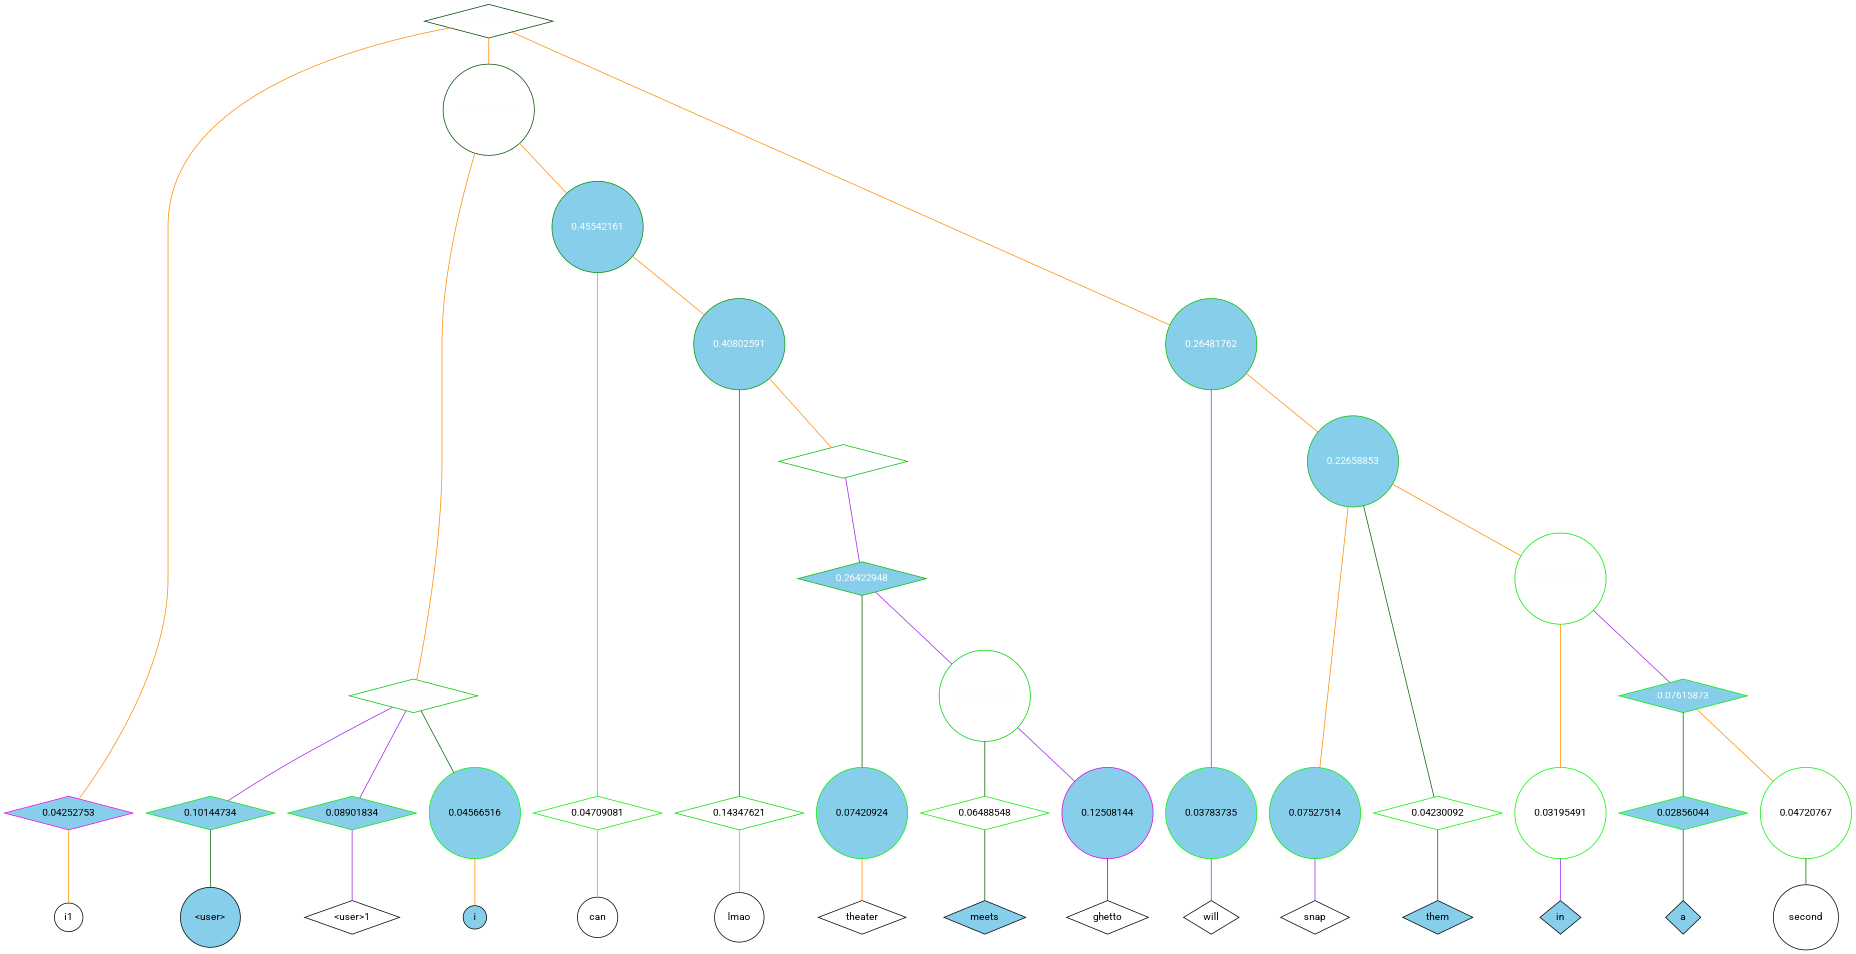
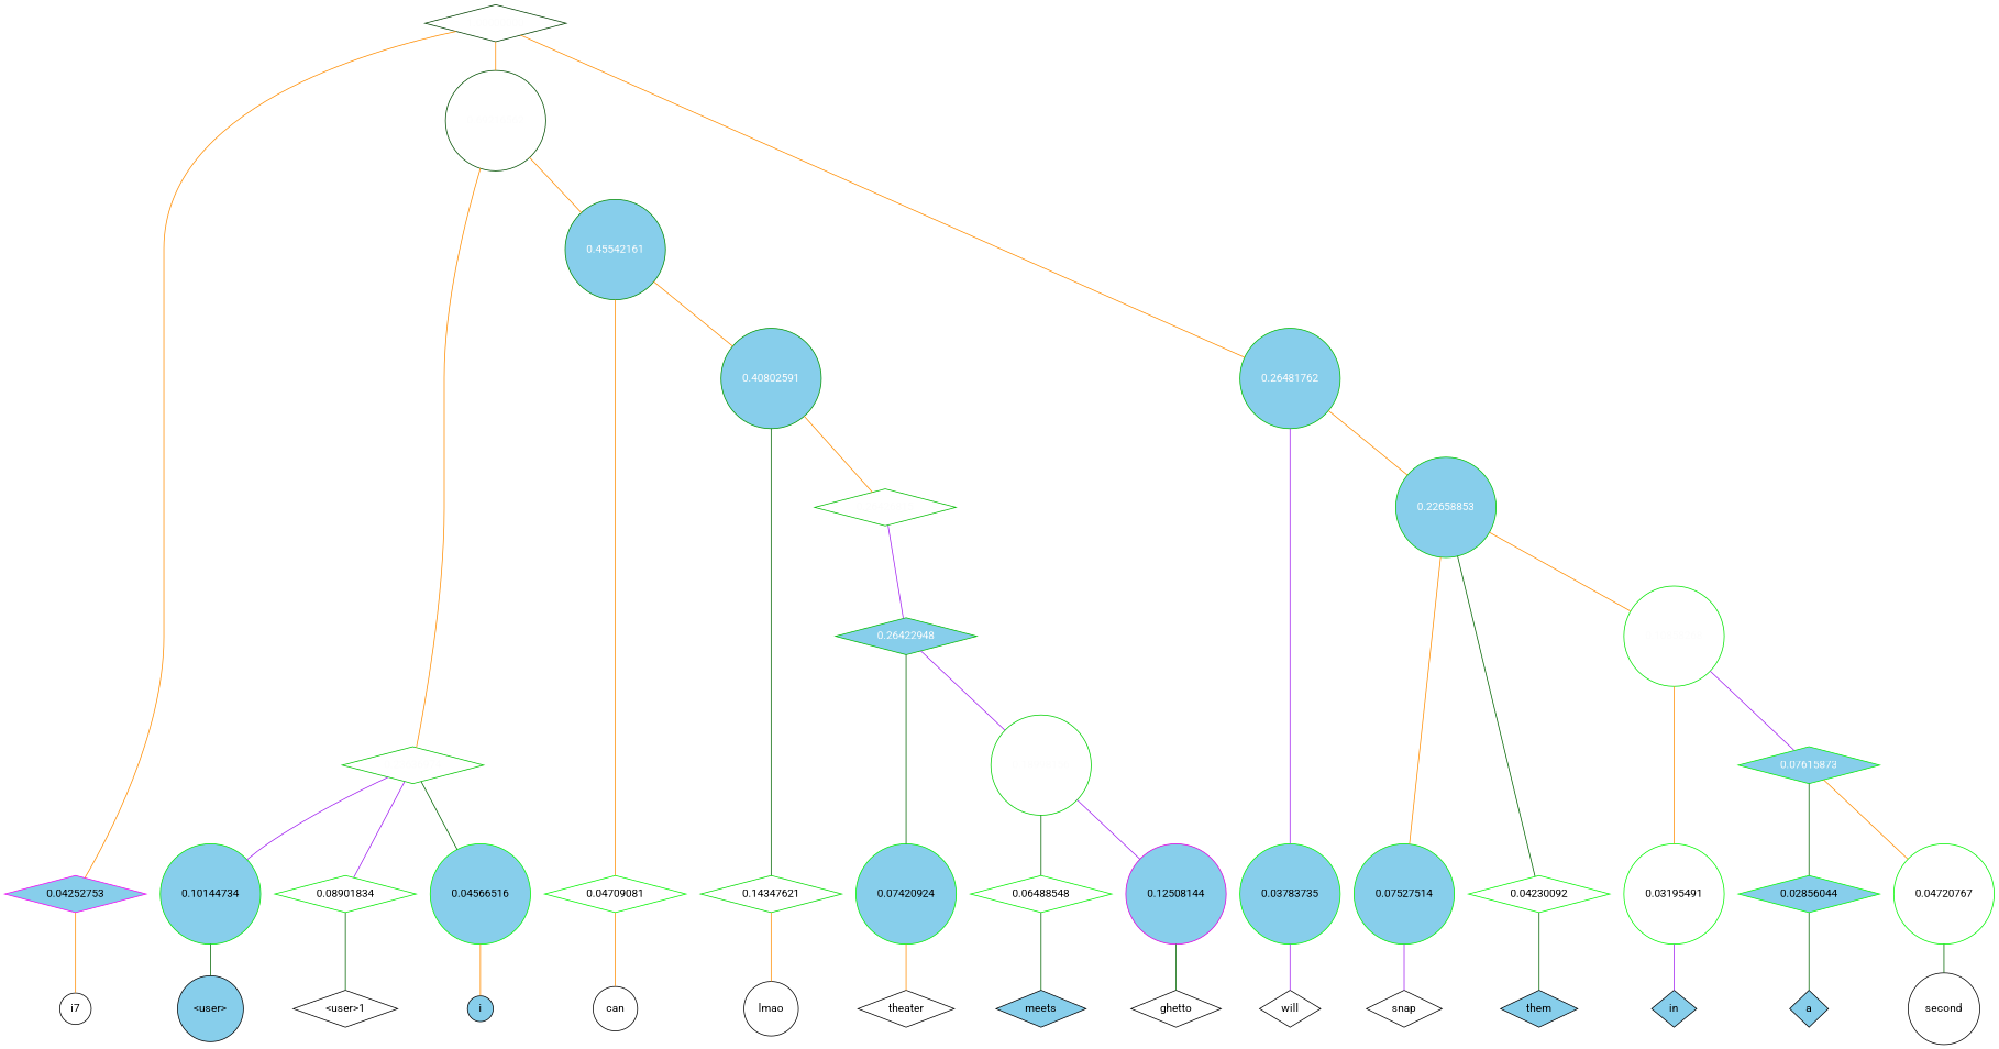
  graph {
    fontname=Roboto
    node [color=black fillcolor=white fontname=Roboto format=png nodesep=0.001 ordering=out overlap_scaling=0.01 ranksep=0.001 shape=diamond style=filled]
    edge [color=darkorange fontname=Roboto]
    n1 [fillcolor=skyblue height=0.15 label="\<user\>" shape=circle style="filled,solid" width=0.15]
    n2 [height=0.15 label="\<user\>1" style="filled,solid" width=0.15]
    n3 [fillcolor=skyblue height=0.15 label=i shape=circle style="filled,solid" width=0.15]
    n4 [height=0.15 label=can shape=circle style="filled,solid" width=0.15]
    n5 [height=0.15 label=lmao shape=circle style="filled,solid" width=0.15]
    n6 [height=0.15 label=theater style="filled,solid" width=0.15]
    n7 [fillcolor=skyblue height=0.15 label=meets style="filled,solid" width=0.15]
    n8 [height=0.15 label=ghetto style="filled,solid" width=0.15]
-   n9 [height=0.15 label=i1 shape=circle style="filled,solid" width=0.15]
+   n9 [height=0.15 label=i7 shape=circle style="filled,solid" width=0.15]
    n10 [height=0.15 label=will style="filled,solid" width=0.15]
    n11 [height=0.15 label=snap style="filled,solid" width=0.15]
    n12 [fillcolor=skyblue height=0.15 label=them style="filled,solid" width=0.15]
    n13 [fillcolor=skyblue height=0.15 label=in style="filled,solid" width=0.15]
    n14 [fillcolor=skyblue height=0.15 label=a style="filled,solid" width=0.15]
    n15 [height=0.15 label=second shape=circle style="filled,solid" width=0.15]
-   n16 [color="0.334 1.000 0.899" fillcolor=skyblue fontcolor=black height=0.15 label=0.10144734 width=0.15]
-   n17 [color="0.334 1.000 0.911" fillcolor=skyblue fontcolor=black height=0.15 label=0.08901834 width=0.15]
+   n16 [color="0.334 1.000 0.899" fillcolor=skyblue fontcolor=black height=0.15 label=0.10144734 shape=circle width=0.15]
+   n17 [color="0.334 1.000 0.911" fontcolor=black height=0.15 label=0.08901834 width=0.15]
    n18 [color="0.334 1.000 0.954" fillcolor=skyblue fontcolor=black height=0.15 label=0.04566516 shape=circle width=0.15]
    n19 [color="0.334 1.000 0.953" fontcolor=black height=0.15 label=0.04709081 width=0.15]
    n20 [color="0.334 1.000 0.857" fontcolor=black height=0.15 label=0.14347621 width=0.15]
    n21 [color="0.334 1.000 0.926" fillcolor=skyblue fontcolor=black height=0.15 label=0.07420924 shape=circle width=0.15]
    n22 [color="0.334 1.000 0.935" fontcolor=black height=0.15 label=0.06488548 width=0.15]
    n23 [color="0.835 1.000 0.875" fillcolor=skyblue fontcolor=black height=0.15 label=0.12508144 shape=circle width=0.15]
    n24 [color="0.835 1.000 0.957" fillcolor=skyblue fontcolor=black height=0.15 label=0.04252753 width=0.15]
    n25 [color="0.334 1.000 0.962" fillcolor=skyblue fontcolor=black height=0.15 label=0.03783735 shape=circle width=0.15]
    n26 [color="0.334 1.000 0.925" fillcolor=skyblue fontcolor=black height=0.15 label=0.07527514 shape=circle width=0.15]
    n27 [color="0.334 1.000 0.958" fontcolor=black height=0.15 label=0.04230092 width=0.15]
    n28 [color="0.334 1.000 0.968" fontcolor=black height=0.15 label=0.03195491 shape=circle width=0.15]
    n29 [color="0.334 1.000 0.971" fillcolor=skyblue fontcolor=black height=0.15 label=0.02856044 width=0.15]
    n30 [color="0.334 1.000 0.953" fontcolor=black height=0.15 label=0.04720767 shape=circle width=0.15]
    n31 [color="0.334 1.000 0.250" fontcolor=grey99 height=0.15 label=1.00000000 width=0.15]
    n32 [color="0.334 1.000 0.308" fontcolor=grey99 height=0.15 label=0.69216562 shape=circle width=0.15]
    n33 [color="0.334 1.000 0.735" fillcolor=skyblue fontcolor=grey99 height=0.15 label=0.26481762 shape=circle width=0.15]
    n34 [color="0.334 1.000 0.764" fontcolor=grey99 height=0.15 label=0.23636974 width=0.15]
    n35 [color="0.334 1.000 0.545" fillcolor=skyblue fontcolor=grey99 height=0.15 label=0.45542161 shape=circle width=0.15]
    n36 [color="0.334 1.000 0.773" fillcolor=skyblue fontcolor=grey99 height=0.15 label=0.22658853 shape=circle width=0.15]
    n37 [color="0.334 1.000 0.592" fillcolor=skyblue fontcolor=grey99 height=0.15 label=0.40802591 shape=circle width=0.15]
    n38 [color="0.334 1.000 0.891" fontcolor=grey99 height=0.15 label=0.10858268 shape=circle width=0.15]
    n39 [color="0.334 1.000 0.736" fontcolor=grey99 height=0.15 label=0.26426815 width=0.15]
    n40 [color="0.334 1.000 0.924" fillcolor=skyblue fontcolor=grey99 height=0.15 label=0.07615873 width=0.15]
    n41 [color="0.334 1.000 0.736" fillcolor=skyblue fontcolor=grey99 height=0.15 label=0.26422948 width=0.15]
    n42 [color="0.334 1.000 0.810" fontcolor=grey99 height=0.15 label=0.18998156 shape=circle width=0.15]
    subgraph sub_1 {
      rank=same
      n1
      n2
      n3
      n4
      n5
      n6
      n7
      n8
      n9
      n10
      n11
      n12
      n13
      n14
      n15
    }
    subgraph sub_2 {
      rank=same
      n16
      n17
      n18
      n19
      n20
      n21
      n22
      n23
      n24
      n25
      n26
      n27
      n28
      n29
      n30
    }
    n16 -- n1 [color=darkgreen]
-   n17 -- n2 [color=purple]
+   n17 -- n2 [color=darkgreen]
    n18 -- n3
    n19 -- n4
    n20 -- n5
    n21 -- n6
    n22 -- n7 [color=darkgreen]
    n23 -- n8 [color=darkgreen]
    n24 -- n9
    n25 -- n10 [color=purple]
    n26 -- n11 [color=purple]
    n27 -- n12 [color=darkgreen]
    n28 -- n13 [color=purple]
    n29 -- n14 [color=darkgreen]
    n30 -- n15 [color=darkgreen]
    n31 -- n24
    n31 -- n32
    n31 -- n33
    n32 -- n34
    n32 -- n35
    n33 -- n25 [color=purple]
    n33 -- n36
    n34 -- n16 [color=purple]
    n34 -- n17 [color=purple]
    n34 -- n18 [color=darkgreen]
    n35 -- n19
    n35 -- n37
    n36 -- n26
    n36 -- n27 [color=darkgreen]
    n36 -- n38
    n37 -- n20 [color=darkgreen]
    n37 -- n39
    n38 -- n28
    n38 -- n40 [color=purple]
    n39 -- n41 [color=purple]
    n40 -- n29 [color=darkgreen]
    n40 -- n30
    n41 -- n21 [color=darkgreen]
    n41 -- n42 [color=purple]
    n42 -- n22 [color=darkgreen]
    n42 -- n23 [color=purple]
  }
